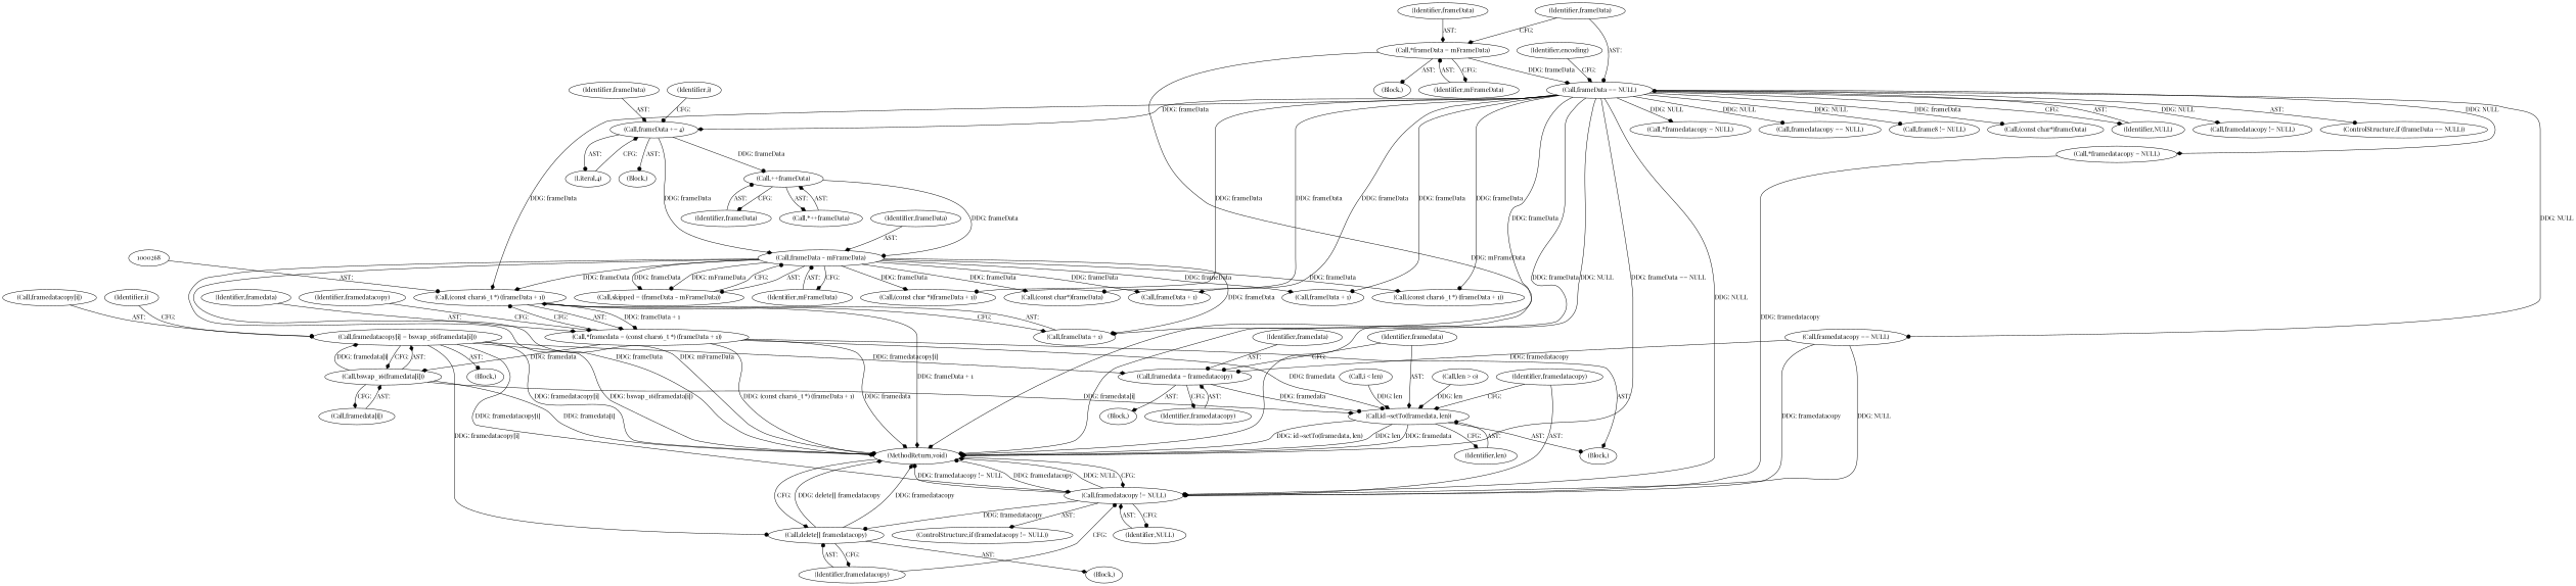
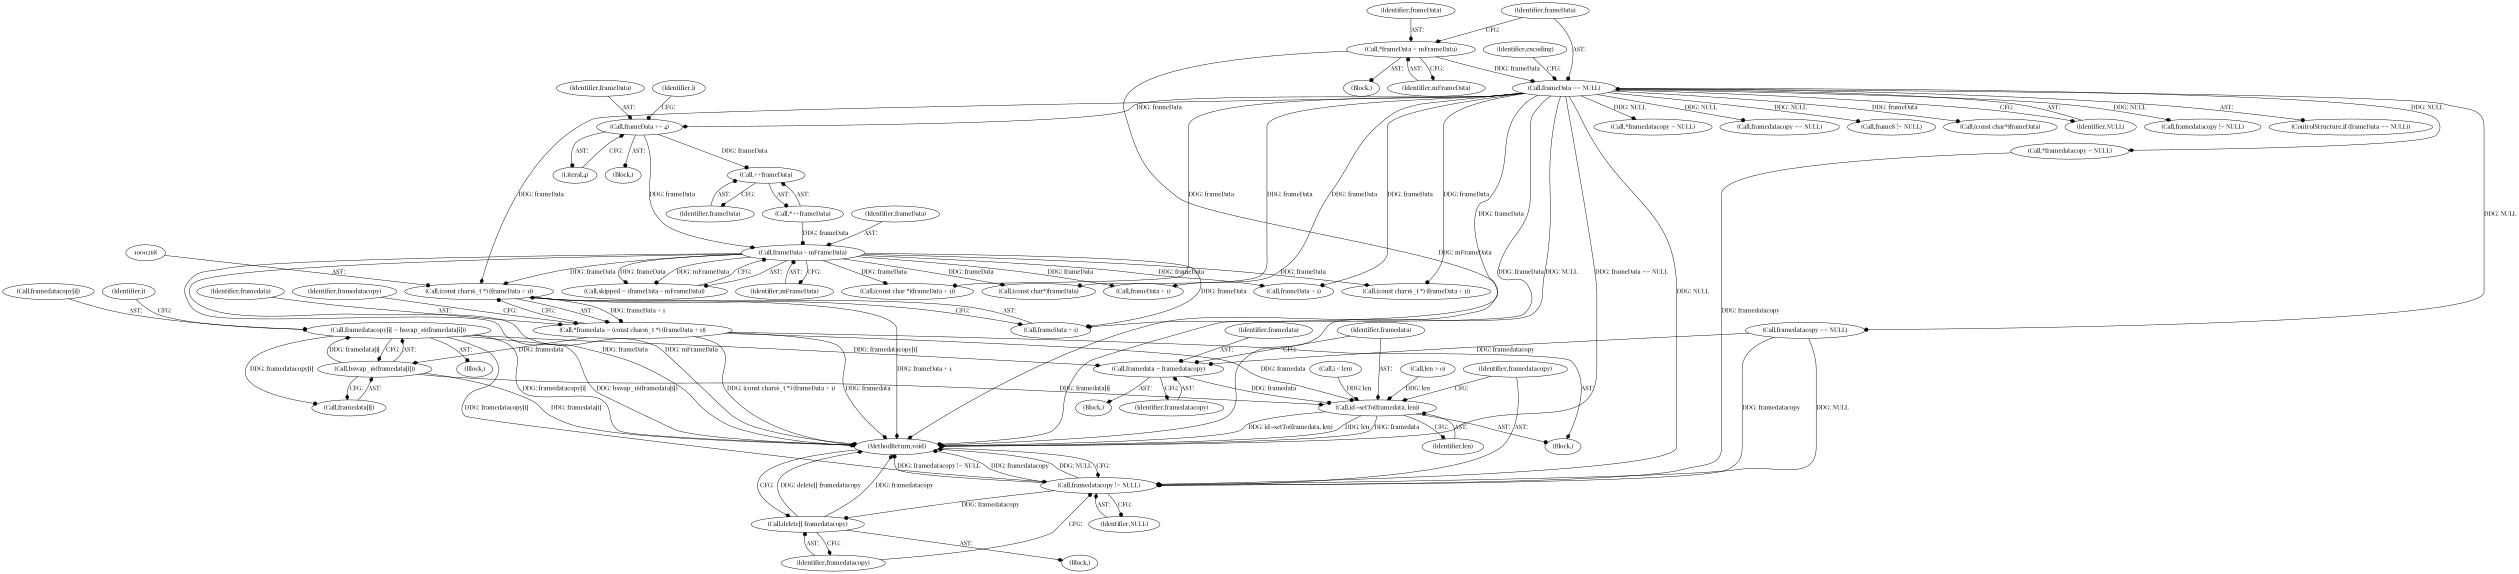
  digraph {
    fontname="Playfair Display"
    node [fontname="Playfair Display"]
    edge [arrowhead=diamond fontname="Playfair Display"]
    n1 [label="(Call,framedatacopy[i] = bswap_16(framedata[i]))"]
    n2 [label="(Call,bswap_16(framedata[i]))"]
    n3 [label="(Call,framedata = framedatacopy)"]
    n4 [label="(Call,framedatacopy != NULL)"]
    n5 [label="(Call,delete[] framedatacopy)"]
    n6 [label="(Block,)"]
    n7 [label="(MethodReturn,void)"]
    n8 [label="(Call,id->setTo(framedata, len))"]
    n9 [label="(Call,framedata[i])"]
    n10 [label="(Block,)"]
    n11 [label="(Identifier,framedatacopy)"]
    n12 [label="(Identifier,NULL)"]
-   n13 [label="(ControlStructure,if (framedatacopy != NULL))"]
    n14 [label="(Block,)"]
    n15 [label="(Identifier,framedatacopy)"]
    n16 [label="(Block,)"]
    n17 [label="(Identifier,len)"]
    n18 [label="(Call,*framedata = (const char16_t *) (frameData + 1))"]
    n19 [label="(Call,(const char16_t *) (frameData + 1))"]
    n20 [label="(Call,frameData + 1)"]
    n21 [label="(Call,frameData == NULL)"]
    n22 [label="(Call,frameData += 4)"]
    n23 [label="(Call,framedatacopy == NULL)"]
    n24 [label="(Call,(const char *)(frameData + 1))"]
    n25 [label="(Call,(const char*)frameData)"]
    n26 [label="(Call,*framedatacopy = NULL)"]
    n27 [label="(Call,framedatacopy == NULL)"]
    n28 [label="(Call,frame8 != NULL)"]
    n29 [label="(Call,(const char*)frameData)"]
    n30 [label="(Call,frameData + 1)"]
    n31 [label="(Identifier,NULL)"]
    n32 [label="(Call,framedatacopy != NULL)"]
    n33 [label="(ControlStructure,if (frameData == NULL))"]
    n34 [label="(Call,frameData + 1)"]
    n35 [label="(Call,*framedatacopy = NULL)"]
    n36 [label="(Call,(const char16_t *) (frameData + 1))"]
    n37 [label="(Call,frameData - mFrameData)"]
    n38 [label="(Call,++frameData)"]
    n39 [label="(Literal,4)"]
    n40 [label="(Block,)"]
    n41 [label="(Call,*frameData = mFrameData)"]
    n42 [label="(Block,)"]
    n43 [label="(Identifier,mFrameData)"]
    n44 [label="(Call,skipped = (frameData - mFrameData))"]
    n45 [label="(Identifier,mFrameData)"]
    n46 [label="(Identifier,frameData)"]
    n47 [label="(Call,*++frameData)"]
    n48 [label="(Identifier,i)"]
    n49 [label="(Identifier,framedatacopy)"]
    n50 [label="(Identifier,framedata)"]
    n51 [label="(Identifier,frameData)"]
    n52 [label="(Identifier,frameData)"]
    n53 [label="(Identifier,frameData)"]
    n54 [label="(Identifier,i)"]
    n55 [label="(Identifier,frameData)"]
    n56 [label="(Call,len > 0)"]
    n57 [label="(Identifier,framedatacopy)"]
    n58 [label="(Call,framedatacopy[i])"]
    n59 [label="(Identifier,framedata)"]
    n60 [label="(Identifier,encoding)"]
    n61 [label="(Call,i < len)"]
    n62 [label="(Identifier,framedata)"]
    1000268
    n1 -> n2 [label="CFG: "]
    n1 -> n3 [label="DDG: framedatacopy[i]"]
    n1 -> n4 [label="DDG: framedatacopy[i]"]
-   n1 -> n5 [arrowhead=dot label="DDG: framedatacopy[i]"]
+   n1 -> n9 [arrowhead=dot label="DDG: framedatacopy[i]"]
    n1 -> n6 [arrowhead=dot label="AST: "]
    n1 -> n7 [arrowhead=dot label="DDG: framedatacopy[i]"]
    n1 -> n7 [arrowhead=dot label="DDG: bswap_16(framedata[i])"]
    n2 -> n1 [label="AST: "]
    n2 -> n1 [label="DDG: framedata[i]"]
    n2 -> n7 [arrowhead=dot label="DDG: framedata[i]"]
    n2 -> n8 [label="DDG: framedata[i]"]
    n2 -> n9 [label="CFG: "]
    n3 -> n8 [arrowhead=dot label="DDG: framedata"]
    n3 -> n10 [label="AST: "]
    n3 -> n11 [label="CFG: "]
    n4 -> n5 [arrowhead=dot label="DDG: framedatacopy"]
    n4 -> n7 [arrowhead=dot label="DDG: framedatacopy != NULL"]
    n4 -> n7 [arrowhead=dot label="DDG: framedatacopy"]
    n4 -> n7 [label="DDG: NULL"]
    n4 -> n12 [arrowhead=dot label="CFG: "]
-   n4 -> n13 [label="AST: "]
    n5 -> n7 [label="DDG: delete[] framedatacopy"]
    n5 -> n7 [label="DDG: framedatacopy"]
    n5 -> n14 [label="AST: "]
    n5 -> n15 [label="CFG: "]
    n7 -> n4 [label="CFG: "]
    n7 -> n5 [label="CFG: "]
    n8 -> n7 [label="DDG: len"]
    n8 -> n7 [label="DDG: framedata"]
    n8 -> n7 [label="DDG: id->setTo(framedata, len)"]
    n8 -> n16 [arrowhead=dot label="AST: "]
    n8 -> n17 [label="CFG: "]
    n9 -> n2 [label="AST: "]
    n11 -> n3 [label="AST: "]
    n12 -> n4 [label="AST: "]
    n15 -> n4 [arrowhead=dot label="CFG: "]
    n15 -> n5 [arrowhead=dot label="AST: "]
    n17 -> n8 [arrowhead=dot label="AST: "]
    n18 -> n2 [label="DDG: framedata"]
    n18 -> n7 [arrowhead=dot label="DDG: (const char16_t *) (frameData + 1)"]
    n18 -> n7 [label="DDG: framedata"]
    n18 -> n8 [arrowhead=dot label="DDG: framedata"]
    n18 -> n16 [label="AST: "]
    n18 -> n19 [arrowhead=dot label="CFG: "]
    n19 -> n7 [label="DDG: frameData + 1"]
    n19 -> n18 [label="AST: "]
    n19 -> n18 [label="DDG: frameData + 1"]
    n19 -> n20 [label="CFG: "]
    n20 -> n19 [label="AST: "]
    n21 -> n4 [arrowhead=dot label="DDG: NULL"]
    n21 -> n7 [arrowhead=dot label="DDG: frameData"]
    n21 -> n7 [label="DDG: NULL"]
    n21 -> n7 [arrowhead=dot label="DDG: frameData == NULL"]
    n21 -> n19 [label="DDG: frameData"]
    n21 -> n20 [label="DDG: frameData"]
    n21 -> n22 [label="DDG: frameData"]
    n21 -> n23 [arrowhead=dot label="DDG: NULL"]
    n21 -> n24 [arrowhead=dot label="DDG: frameData"]
    n21 -> n25 [arrowhead=dot label="DDG: frameData"]
    n21 -> n26 [label="DDG: NULL"]
    n21 -> n27 [arrowhead=dot label="DDG: NULL"]
    n21 -> n28 [arrowhead=dot label="DDG: NULL"]
    n21 -> n29 [arrowhead=dot label="DDG: frameData"]
    n21 -> n30 [label="DDG: frameData"]
    n21 -> n31 [label="CFG: "]
    n21 -> n32 [label="DDG: NULL"]
    n21 -> n33 [arrowhead=dot label="AST: "]
    n21 -> n34 [arrowhead=dot label="DDG: frameData"]
    n21 -> n35 [label="DDG: NULL"]
    n21 -> n36 [arrowhead=dot label="DDG: frameData"]
    n22 -> n37 [label="DDG: frameData"]
    n22 -> n38 [arrowhead=dot label="DDG: frameData"]
    n22 -> n39 [arrowhead=dot label="AST: "]
    n22 -> n40 [arrowhead=dot label="AST: "]
    n23 -> n3 [arrowhead=dot label="DDG: framedatacopy"]
    n23 -> n4 [label="DDG: framedatacopy"]
    n23 -> n4 [label="DDG: NULL"]
    n31 -> n21 [arrowhead=dot label="AST: "]
    n35 -> n4 [label="DDG: framedatacopy"]
    n37 -> n7 [arrowhead=dot label="DDG: mFrameData"]
    n37 -> n7 [label="DDG: frameData"]
    n37 -> n19 [label="DDG: frameData"]
    n37 -> n20 [arrowhead=dot label="DDG: frameData"]
    n37 -> n24 [label="DDG: frameData"]
    n37 -> n25 [label="DDG: frameData"]
    n37 -> n30 [label="DDG: frameData"]
    n37 -> n34 [label="DDG: frameData"]
    n37 -> n36 [label="DDG: frameData"]
    n37 -> n44 [arrowhead=dot label="AST: "]
    n37 -> n44 [label="DDG: frameData"]
    n37 -> n44 [arrowhead=dot label="DDG: mFrameData"]
    n37 -> n45 [label="CFG: "]
-   n38 -> n37 [arrowhead=dot label="DDG: frameData"]
+   n47 -> n37 [arrowhead=dot label="DDG: frameData"]
    n38 -> n46 [label="CFG: "]
-   n38 -> n47 [label="AST: "]
+   n38 -> n47 [arrowhead=dot label="AST: "]
    n39 -> n22 [label="CFG: "]
    n41 -> n7 [label="DDG: mFrameData"]
    n41 -> n21 [label="DDG: frameData"]
    n41 -> n42 [arrowhead=dot label="AST: "]
    n41 -> n43 [label="CFG: "]
    n43 -> n41 [arrowhead=dot label="AST: "]
    n44 -> n37 [arrowhead=dot label="CFG: "]
    n45 -> n37 [arrowhead=dot label="AST: "]
    n46 -> n38 [arrowhead=dot label="AST: "]
    n47 -> n38 [label="AST: "]
    n48 -> n22 [arrowhead=dot label="CFG: "]
    n49 -> n18 [label="CFG: "]
    n50 -> n3 [arrowhead=dot label="CFG: "]
    n50 -> n8 [label="AST: "]
    n51 -> n22 [label="AST: "]
    n52 -> n37 [label="AST: "]
    n53 -> n21 [arrowhead=dot label="AST: "]
    n53 -> n41 [label="CFG: "]
    n54 -> n1 [arrowhead=dot label="CFG: "]
    n55 -> n41 [label="AST: "]
    n56 -> n8 [label="DDG: len"]
    n57 -> n4 [arrowhead=dot label="AST: "]
    n57 -> n8 [label="CFG: "]
    n58 -> n1 [arrowhead=dot label="AST: "]
    n59 -> n18 [label="AST: "]
    n60 -> n21 [label="CFG: "]
    n61 -> n8 [label="DDG: len"]
    n62 -> n3 [arrowhead=dot label="AST: "]
    1000268 -> n19 [arrowhead=dot label="AST: "]
  }
